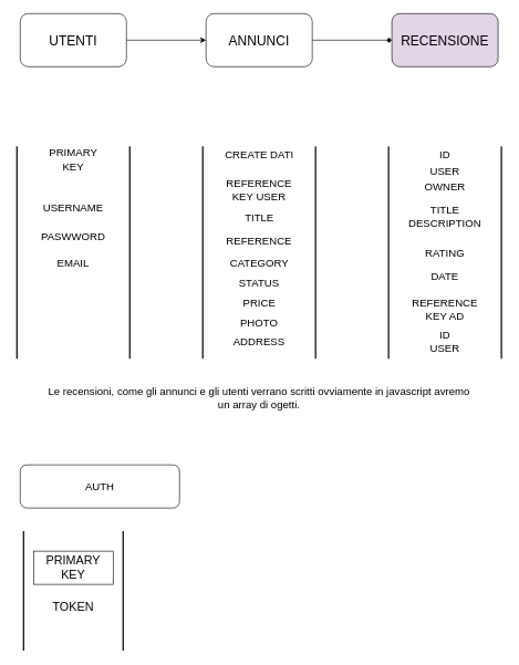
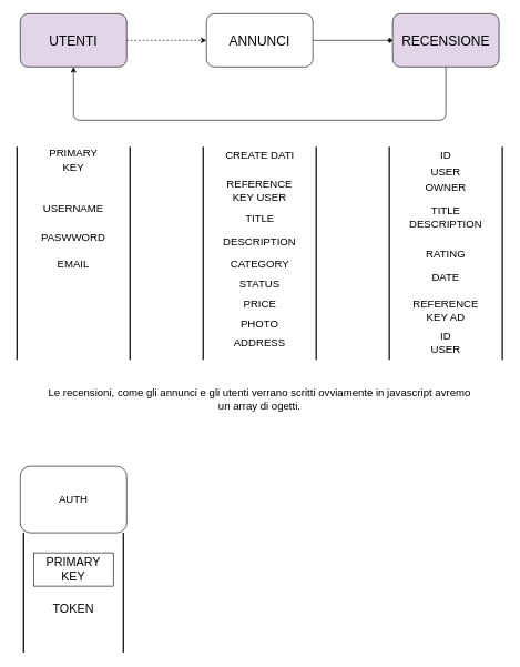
  <mxCell id="0" />
  <mxCell id="1" parent="0" />
- <mxCell id="2" value="" style="edgeStyle=none;html=1;rounded=1;" parent="1" source="5" target="7" edge="1"><mxGeometry relative="1" as="geometry" /></mxCell>
+ <mxCell id="2" value="" style="edgeStyle=none;html=1;rounded=1;dashed=1;" parent="1" source="5" target="7" edge="1"><mxGeometry relative="1" as="geometry" /></mxCell>
  <mxCell id="3" style="edgeStyle=none;html=1;rounded=1;" parent="1" edge="1"><mxGeometry relative="1" as="geometry"><mxPoint x="190" y="100" as="targetPoint" /><mxPoint x="190" y="100" as="sourcePoint" /></mxGeometry></mxCell>
  <mxCell id="4" style="edgeStyle=none;html=1;exitX=0.5;exitY=0;exitDx=0;exitDy=0;fontSize=20;entryX=0.5;entryY=0;entryDx=0;entryDy=0;entryPerimeter=0;rounded=1;" parent="1" source="5" target="5" edge="1"><mxGeometry relative="1" as="geometry"><mxPoint x="110" y="0" as="targetPoint" /></mxGeometry></mxCell>
- <mxCell id="5" value="&lt;font style=&quot;font-size: 20px;&quot;&gt;UTENTI&lt;/font&gt;" style="rounded=1;whiteSpace=wrap;html=1;" parent="1" vertex="1"><mxGeometry x="30" y="20" width="160" height="80" as="geometry" /></mxCell>
+ <mxCell id="5" value="&lt;font style=&quot;font-size: 20px;&quot;&gt;UTENTI&lt;/font&gt;" style="rounded=1;whiteSpace=wrap;html=1;fillColor=#e1d5e7;" parent="1" vertex="1"><mxGeometry x="30" y="20" width="160" height="80" as="geometry" /></mxCell>
  <mxCell id="6" value="" style="edgeStyle=none;html=1;rounded=1;endArrow=diamond;" parent="1" source="7" target="9" edge="1"><mxGeometry relative="1" as="geometry" /></mxCell>
  <mxCell id="7" value="&lt;font style=&quot;font-size: 20px;&quot;&gt;ANNUNCI&lt;/font&gt;" style="whiteSpace=wrap;html=1;rounded=1;" parent="1" vertex="1"><mxGeometry x="310" y="20" width="160" height="80" as="geometry" /></mxCell>
+ <mxCell id="8" style="edgeStyle=orthogonalEdgeStyle;html=1;exitX=0.5;exitY=1;exitDx=0;exitDy=0;fontSize=20;entryX=0.5;entryY=1;entryDx=0;entryDy=0;rounded=1;" parent="1" source="9" target="5" edge="1"><mxGeometry relative="1" as="geometry"><mxPoint x="110" y="170" as="targetPoint" /><Array as="points"><mxPoint x="670" y="180" /><mxPoint x="110" y="180" /></Array></mxGeometry></mxCell>
  <mxCell id="9" value="&lt;font style=&quot;font-size: 20px;&quot;&gt;RECENSIONE&lt;/font&gt;" style="whiteSpace=wrap;html=1;rounded=1;fillColor=#e1d5e7;" parent="1" vertex="1"><mxGeometry x="590" y="20" width="160" height="80" as="geometry" /></mxCell>
  <mxCell id="10" value="" style="line;strokeWidth=2;direction=south;html=1;fontSize=20;rounded=1;" parent="1" vertex="1"><mxGeometry x="20" y="220" width="10" height="320" as="geometry" /></mxCell>
  <mxCell id="11" value="" style="line;strokeWidth=2;direction=south;html=1;fontSize=20;rounded=1;" parent="1" vertex="1"><mxGeometry x="190" y="220" width="10" height="320" as="geometry" /></mxCell>
  <mxCell id="12" value="" style="line;strokeWidth=2;direction=south;html=1;fontSize=20;rounded=1;" parent="1" vertex="1"><mxGeometry x="470" y="220" width="10" height="320" as="geometry" /></mxCell>
  <mxCell id="13" value="" style="line;strokeWidth=2;direction=south;html=1;fontSize=20;rounded=1;" parent="1" vertex="1"><mxGeometry x="300" y="220" width="10" height="320" as="geometry" /></mxCell>
  <mxCell id="14" value="" style="line;strokeWidth=2;direction=south;html=1;fontSize=20;rounded=1;" parent="1" vertex="1"><mxGeometry x="750" y="220" width="10" height="320" as="geometry" /></mxCell>
  <mxCell id="15" value="" style="line;strokeWidth=2;direction=south;html=1;fontSize=20;rounded=1;" parent="1" vertex="1"><mxGeometry x="580" y="220" width="10" height="320" as="geometry" /></mxCell>
  <mxCell id="16" value="&lt;font style=&quot;font-size: 16px;&quot;&gt;USERNAME&lt;/font&gt;" style="text;strokeColor=none;align=center;fillColor=none;html=1;verticalAlign=middle;whiteSpace=wrap;rounded=1;fontSize=21;" parent="1" vertex="1"><mxGeometry x="80" y="290" width="60" height="40" as="geometry" /></mxCell>
  <mxCell id="17" value="&lt;font style=&quot;font-size: 16px;&quot;&gt;CREATE DATI&lt;/font&gt;" style="text;html=1;align=center;verticalAlign=middle;resizable=0;points=[];autosize=1;strokeColor=none;fillColor=none;fontSize=21;rounded=1;" parent="1" vertex="1"><mxGeometry x="325" y="210" width="130" height="40" as="geometry" /></mxCell>
  <mxCell id="18" value="&lt;font style=&quot;font-size: 16px;&quot;&gt;TITLE&lt;br&gt;&lt;/font&gt;" style="text;html=1;align=center;verticalAlign=middle;resizable=0;points=[];autosize=1;strokeColor=none;fillColor=none;fontSize=21;rounded=1;" parent="1" vertex="1"><mxGeometry x="355" y="305" width="70" height="40" as="geometry" /></mxCell>
  <mxCell id="19" value="CATEGORY" style="text;html=1;align=center;verticalAlign=middle;resizable=0;points=[];autosize=1;strokeColor=none;fillColor=none;fontSize=16;rounded=1;" parent="1" vertex="1"><mxGeometry x="335" y="380" width="110" height="30" as="geometry" /></mxCell>
  <mxCell id="20" value="STATUS" style="text;strokeColor=none;align=center;fillColor=none;html=1;verticalAlign=middle;whiteSpace=wrap;rounded=1;fontSize=16;" parent="1" vertex="1"><mxGeometry x="360" y="410" width="60" height="30" as="geometry" /></mxCell>
  <mxCell id="21" value="PRICE" style="text;html=1;align=center;verticalAlign=middle;resizable=0;points=[];autosize=1;strokeColor=none;fillColor=none;fontSize=16;rounded=1;" parent="1" vertex="1"><mxGeometry x="355" y="440" width="70" height="30" as="geometry" /></mxCell>
  <mxCell id="22" value="PASWWORD" style="text;strokeColor=none;align=center;fillColor=none;html=1;verticalAlign=middle;whiteSpace=wrap;rounded=1;fontSize=16;" parent="1" vertex="1"><mxGeometry x="80" y="340" width="60" height="30" as="geometry" /></mxCell>
  <mxCell id="23" value="EMAIL" style="text;strokeColor=none;align=center;fillColor=none;html=1;verticalAlign=middle;whiteSpace=wrap;rounded=1;fontSize=16;" parent="1" vertex="1"><mxGeometry x="80" y="380" width="60" height="30" as="geometry" /></mxCell>
  <mxCell id="24" value="PHOTO" style="text;strokeColor=none;align=center;fillColor=none;html=1;verticalAlign=middle;whiteSpace=wrap;rounded=1;fontSize=16;" parent="1" vertex="1"><mxGeometry x="360" y="470" width="60" height="30" as="geometry" /></mxCell>
  <mxCell id="25" value="ADDRESS&lt;br&gt;" style="text;strokeColor=none;align=center;fillColor=none;html=1;verticalAlign=middle;whiteSpace=wrap;rounded=1;fontSize=16;" parent="1" vertex="1"><mxGeometry x="360" y="500" width="60" height="30" as="geometry" /></mxCell>
- <mxCell id="26" value="&lt;span style=&quot;font-family: Helvetica; font-size: 16px;&quot;&gt;REFERENCE&lt;/span&gt;" style="text;strokeColor=none;align=center;fillColor=none;html=1;verticalAlign=middle;whiteSpace=wrap;rounded=1;hachureGap=4;fontFamily=Architects Daughter;fontSource=https%3A%2F%2Ffonts.googleapis.com%2Fcss%3Ffamily%3DArchitects%2BDaughter;fontSize=20;" parent="1" vertex="1"><mxGeometry x="360" y="345" width="60" height="30" as="geometry" /></mxCell>
+ <mxCell id="26" value="&lt;span style=&quot;font-family: Helvetica; font-size: 16px;&quot;&gt;DESCRIPTION&lt;/span&gt;" style="text;strokeColor=none;align=center;fillColor=none;html=1;verticalAlign=middle;whiteSpace=wrap;rounded=1;hachureGap=4;fontFamily=Architects Daughter;fontSource=https%3A%2F%2Ffonts.googleapis.com%2Fcss%3Ffamily%3DArchitects%2BDaughter;fontSize=20;" parent="1" vertex="1"><mxGeometry x="360" y="345" width="60" height="30" as="geometry" /></mxCell>
  <mxCell id="27" value="&lt;font style=&quot;font-size: 16px;&quot; face=&quot;Helvetica&quot;&gt;ID USER OWNER&lt;/font&gt;" style="text;strokeColor=none;align=center;fillColor=none;html=1;verticalAlign=middle;whiteSpace=wrap;rounded=1;hachureGap=4;fontFamily=Architects Daughter;fontSource=https%3A%2F%2Ffonts.googleapis.com%2Fcss%3Ffamily%3DArchitects%2BDaughter;fontSize=20;" parent="1" vertex="1"><mxGeometry x="640" y="240" width="60" height="30" as="geometry" /></mxCell>
  <mxCell id="28" value="TITLE&lt;br&gt;DESCRIPTION" style="text;strokeColor=none;align=center;fillColor=none;html=1;verticalAlign=middle;whiteSpace=wrap;rounded=1;hachureGap=4;fontFamily=Helvetica;fontSize=16;" parent="1" vertex="1"><mxGeometry x="640" y="310" width="60" height="30" as="geometry" /></mxCell>
  <mxCell id="29" value="RATING" style="text;strokeColor=none;align=center;fillColor=none;html=1;verticalAlign=middle;whiteSpace=wrap;rounded=1;hachureGap=4;fontFamily=Helvetica;fontSize=16;" parent="1" vertex="1"><mxGeometry x="640" y="365" width="60" height="30" as="geometry" /></mxCell>
  <mxCell id="30" value="DATE" style="text;strokeColor=none;align=center;fillColor=none;html=1;verticalAlign=middle;whiteSpace=wrap;rounded=1;hachureGap=4;fontFamily=Helvetica;fontSize=16;" parent="1" vertex="1"><mxGeometry x="640" y="400" width="60" height="30" as="geometry" /></mxCell>
  <mxCell id="31" value="REFERENCE KEY AD" style="text;strokeColor=none;align=center;fillColor=none;html=1;verticalAlign=middle;whiteSpace=wrap;rounded=1;hachureGap=4;fontFamily=Helvetica;fontSize=16;" parent="1" vertex="1"><mxGeometry x="640" y="430" width="60" height="70" as="geometry" /></mxCell>
  <mxCell id="32" value="REFERENCE KEY USER&lt;br&gt;" style="text;strokeColor=none;align=center;fillColor=none;html=1;verticalAlign=middle;whiteSpace=wrap;rounded=1;hachureGap=4;fontFamily=Helvetica;fontSize=16;" parent="1" vertex="1"><mxGeometry x="360" y="270" width="60" height="30" as="geometry" /></mxCell>
  <mxCell id="33" value="ID USER&lt;br&gt;" style="text;strokeColor=none;align=center;fillColor=none;html=1;verticalAlign=middle;whiteSpace=wrap;rounded=1;hachureGap=4;fontFamily=Helvetica;fontSize=16;" parent="1" vertex="1"><mxGeometry x="640" y="500" width="60" height="30" as="geometry" /></mxCell>
  <mxCell id="34" value="Le recensioni, come gli annunci e gli utenti verrano scritti ovviamente in javascript avremo un array di ogetti." style="text;strokeColor=none;align=center;fillColor=none;html=1;verticalAlign=middle;whiteSpace=wrap;rounded=1;hachureGap=4;fontFamily=Helvetica;fontSize=16;" parent="1" vertex="1"><mxGeometry x="70" y="540" width="640" height="120" as="geometry" /></mxCell>
- <mxCell id="35" value="AUTH" style="whiteSpace=wrap;html=1;rounded=1;hachureGap=4;fontFamily=Helvetica;fontSize=16;fontSource=https%3A%2F%2Ffonts.googleapis.com%2Fcss%3Ffamily%3DArchitects%2BDaughter;" parent="1" vertex="1"><mxGeometry x="30" y="700" width="240" height="65" as="geometry" /></mxCell>
+ <mxCell id="35" value="AUTH" style="whiteSpace=wrap;html=1;rounded=1;hachureGap=4;fontFamily=Helvetica;fontSize=16;fontSource=https%3A%2F%2Ffonts.googleapis.com%2Fcss%3Ffamily%3DArchitects%2BDaughter;" parent="1" vertex="1"><mxGeometry x="30" y="700" width="160" height="100" as="geometry" /></mxCell>
  <mxCell id="36" value="" style="line;strokeWidth=2;direction=south;html=1;" parent="1" vertex="1"><mxGeometry x="180" y="800" width="10" height="180" as="geometry" /></mxCell>
  <mxCell id="37" value="" style="line;strokeWidth=2;direction=south;html=1;" parent="1" vertex="1"><mxGeometry x="30" y="800" width="10" height="180" as="geometry" /></mxCell>
  <mxCell id="38" value="&lt;font style=&quot;font-size: 18px;&quot;&gt;PRIMARY KEY&lt;br&gt;&lt;/font&gt;" style="whiteSpace=wrap;html=1;" parent="1" vertex="1"><mxGeometry x="50" y="830" width="120" height="50" as="geometry" /></mxCell>
  <mxCell id="39" value="TOKEN" style="text;strokeColor=none;align=center;fillColor=none;html=1;verticalAlign=middle;whiteSpace=wrap;rounded=0;fontSize=18;" parent="1" vertex="1"><mxGeometry x="80" y="900" width="60" height="30" as="geometry" /></mxCell>
  <mxCell id="40" value="&lt;font style=&quot;font-size: 16px;&quot;&gt;PRIMARY KEY&lt;/font&gt;" style="text;strokeColor=none;align=center;fillColor=none;html=1;verticalAlign=middle;whiteSpace=wrap;rounded=1;fontSize=18;" parent="1" vertex="1"><mxGeometry x="80" y="220" width="60" height="40" as="geometry" /></mxCell>
